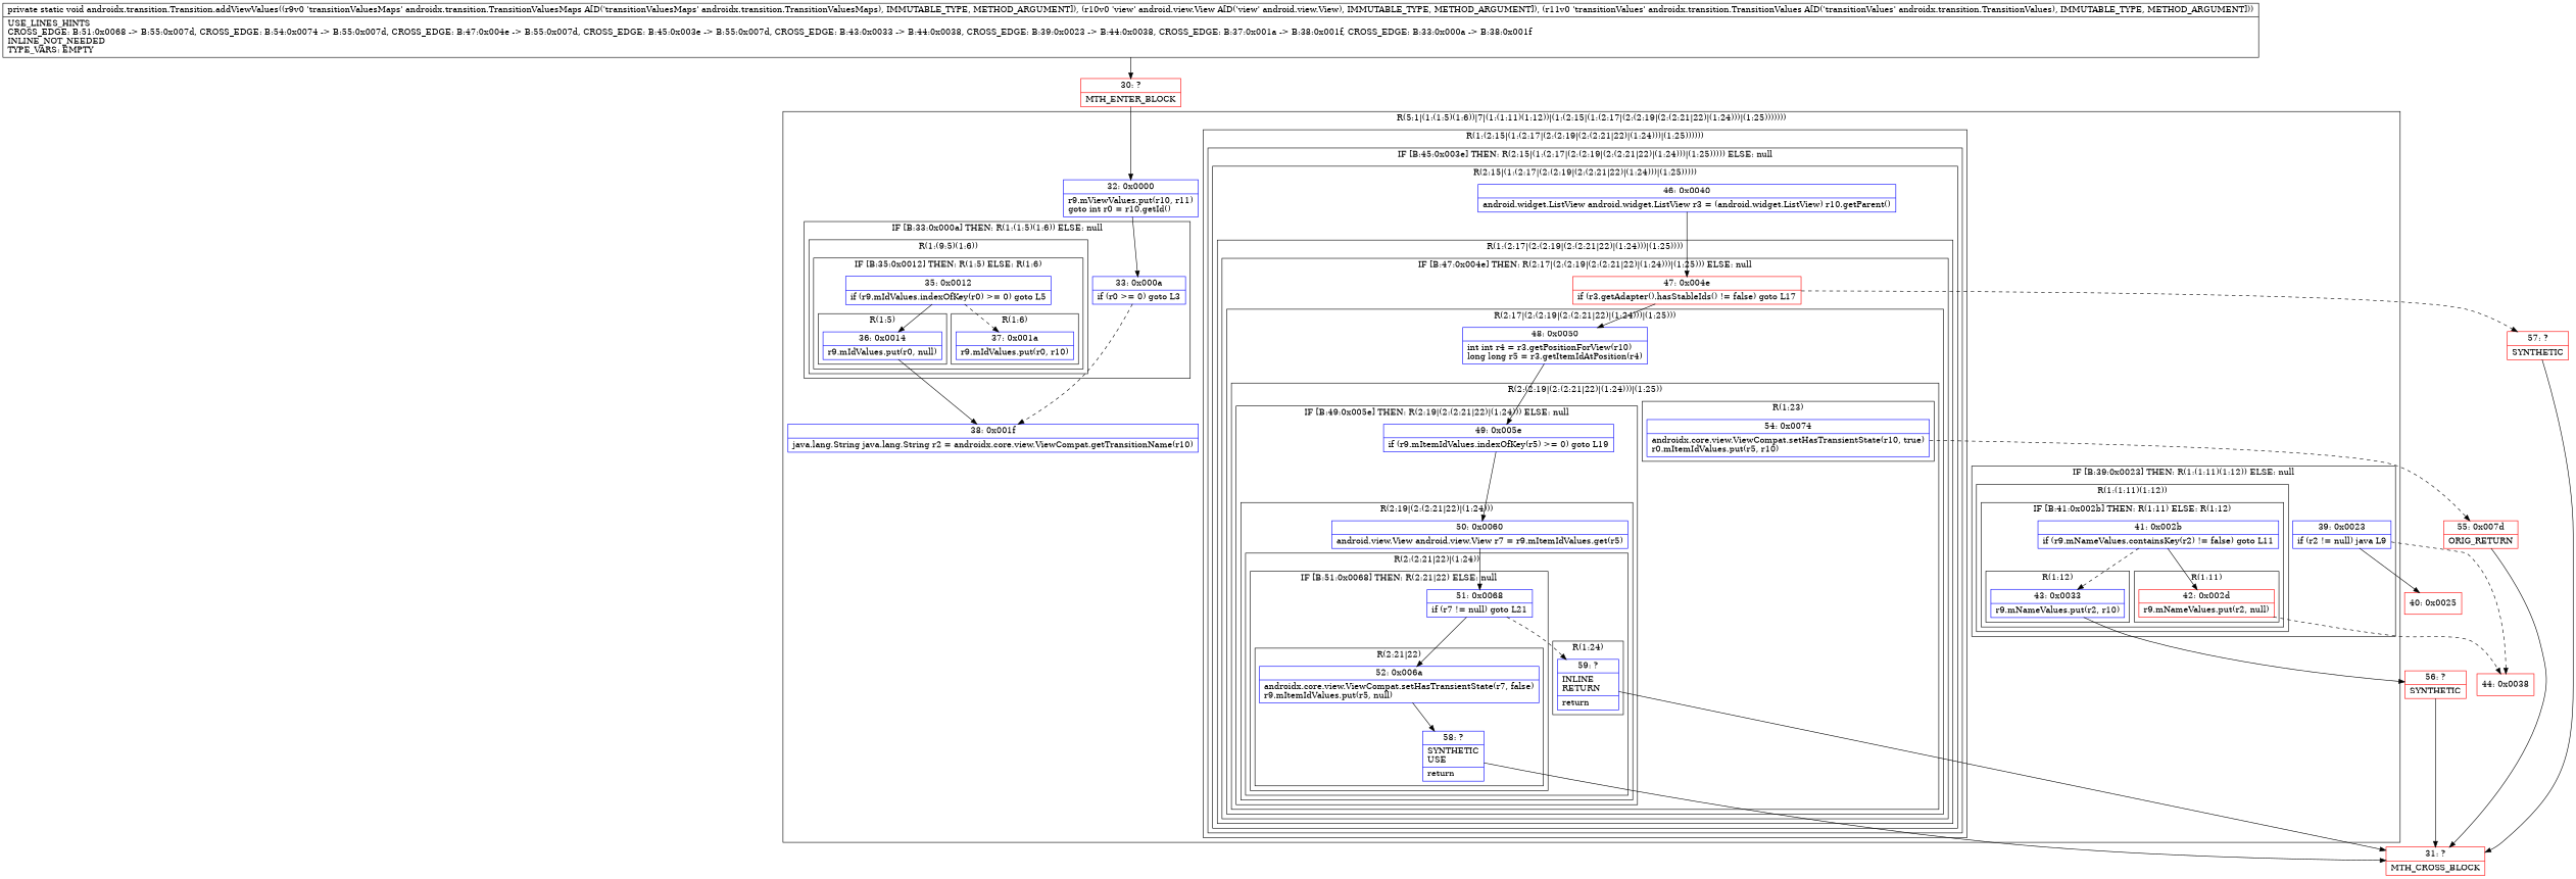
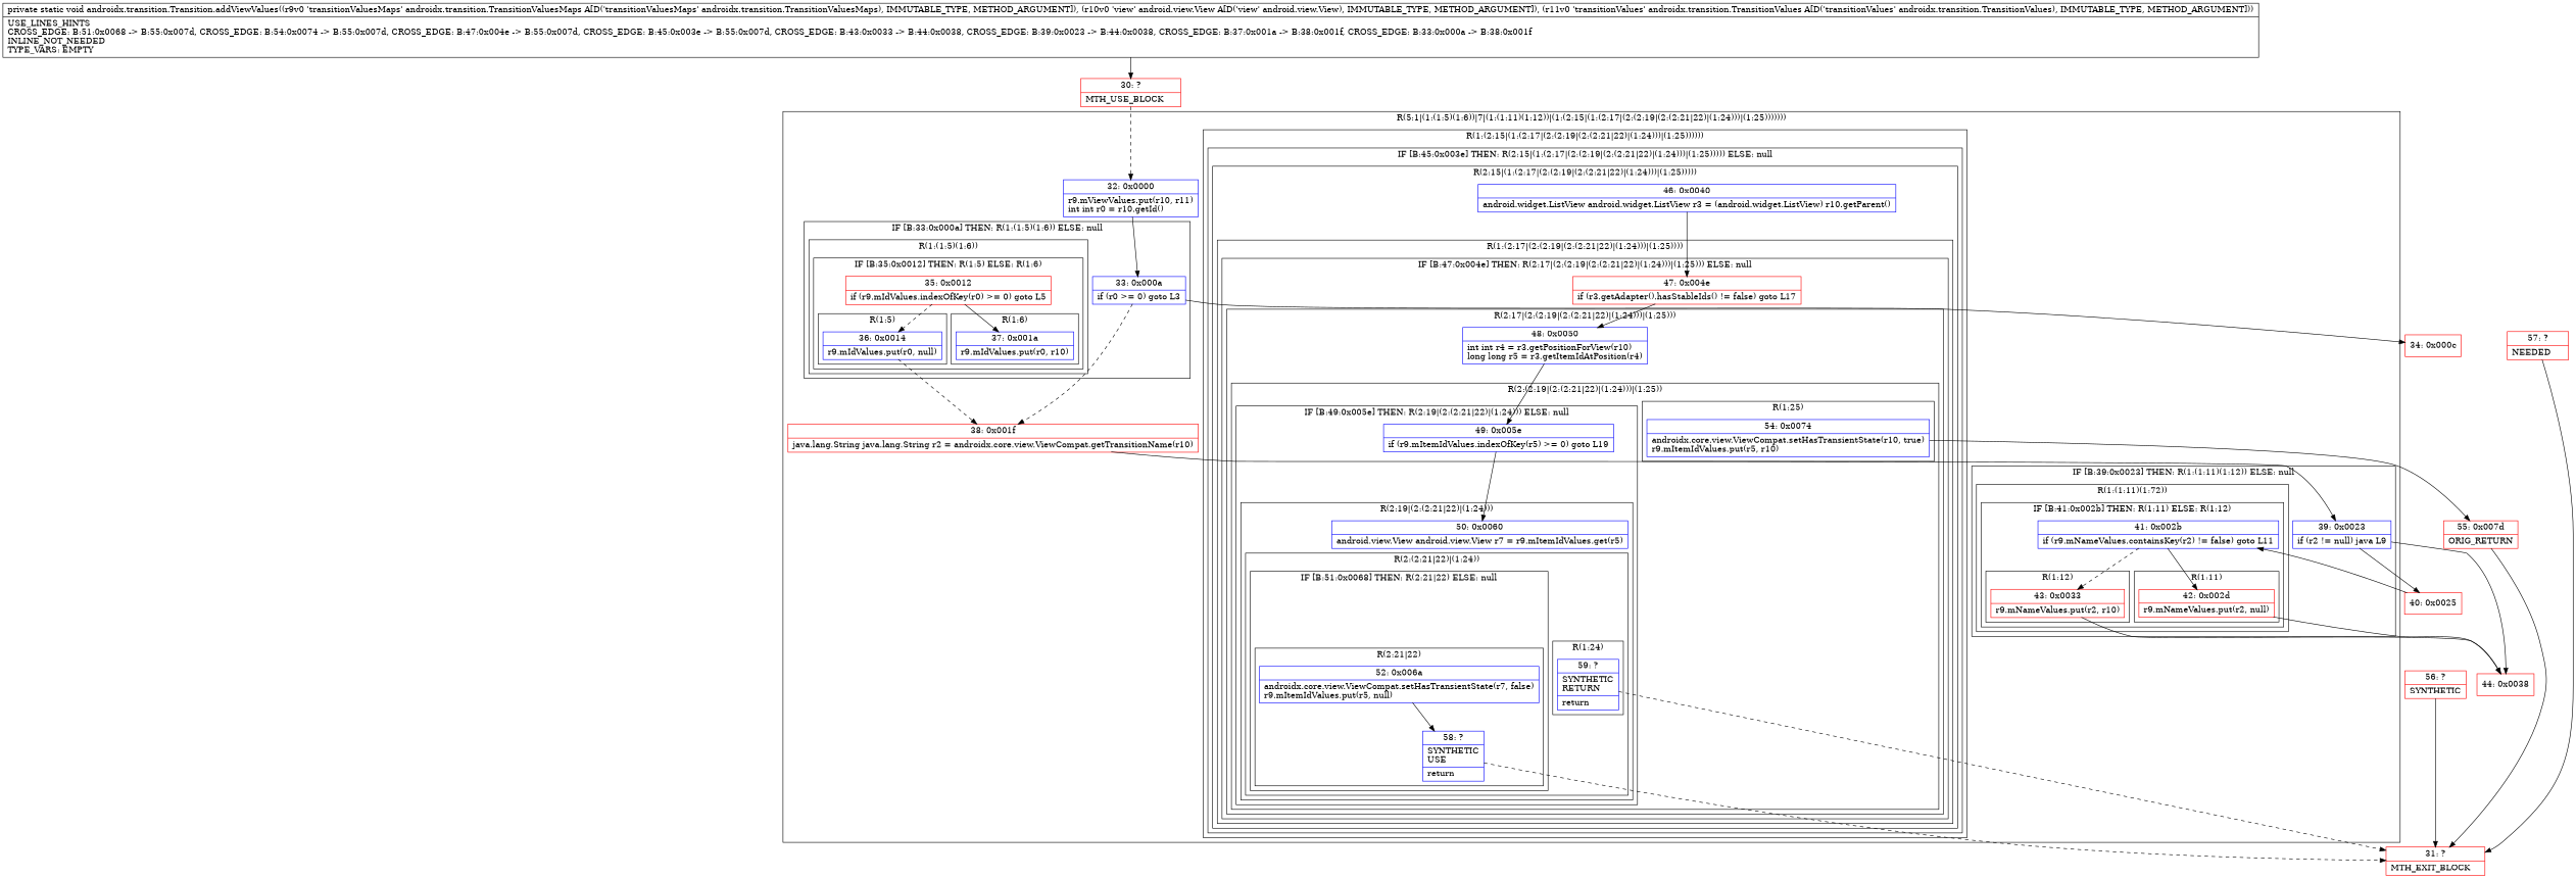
  digraph {
    node [color=blue shape=record]
    n1 [label="{36\:\ 0x0014|r9.mIdValues.put(r0, null)\l}"]
    n2 [label="{37\:\ 0x001a|r9.mIdValues.put(r0, r10)\l}"]
-   n3 [label="{35\:\ 0x0012|if (r9.mIdValues.indexOfKey(r0) \>= 0) goto L5\l}"]
+   n3 [color=red label="{35\:\ 0x0012|if (r9.mIdValues.indexOfKey(r0) \>= 0) goto L5\l}"]
    n4 [label="{33\:\ 0x000a|if (r0 \>= 0) goto L3\l}"]
    n5 [color=red label="{42\:\ 0x002d|r9.mNameValues.put(r2, null)\l}"]
-   n6 [label="{43\:\ 0x0033|r9.mNameValues.put(r2, r10)\l}"]
+   n6 [color=red label="{43\:\ 0x0033|r9.mNameValues.put(r2, r10)\l}"]
    n7 [label="{41\:\ 0x002b|if (r9.mNameValues.containsKey(r2) != false) goto L11\l}"]
    n8 [label="{39\:\ 0x0023|if (r2 != null) java L9\l}"]
    n9 [label="{52\:\ 0x006a|androidx.core.view.ViewCompat.setHasTransientState(r7, false)\lr9.mItemIdValues.put(r5, null)\l}"]
    n10 [label="{58\:\ ?|SYNTHETIC\lUSE\l|return\l}"]
-   n11 [label="{51\:\ 0x0068|if (r7 != null) goto L21\l}"]
-   n12 [label="{59\:\ ?|INLINE\lRETURN\l|return\l}"]
+   n12 [label="{59\:\ ?|SYNTHETIC\lRETURN\l|return\l}"]
    n13 [label="{50\:\ 0x0060|android.view.View android.view.View r7 = r9.mItemIdValues.get(r5)\l}"]
    n14 [label="{49\:\ 0x005e|if (r9.mItemIdValues.indexOfKey(r5) \>= 0) goto L19\l}"]
-   n15 [label="{54\:\ 0x0074|androidx.core.view.ViewCompat.setHasTransientState(r10, true)\lr0.mItemIdValues.put(r5, r10)\l}"]
+   n15 [label="{54\:\ 0x0074|androidx.core.view.ViewCompat.setHasTransientState(r10, true)\lr9.mItemIdValues.put(r5, r10)\l}"]
    n16 [label="{48\:\ 0x0050|int int r4 = r3.getPositionForView(r10)\llong long r5 = r3.getItemIdAtPosition(r4)\l}"]
    n17 [color=red label="{47\:\ 0x004e|if (r3.getAdapter().hasStableIds() != false) goto L17\l}"]
    n18 [label="{46\:\ 0x0040|android.widget.ListView android.widget.ListView r3 = (android.widget.ListView) r10.getParent()\l}"]
-   n19 [label="{32\:\ 0x0000|r9.mViewValues.put(r10, r11)\lgoto int r0 = r10.getId()\l}"]
-   n20 [label="{38\:\ 0x001f|java.lang.String java.lang.String r2 = androidx.core.view.ViewCompat.getTransitionName(r10)\l}"]
+   n19 [label="{32\:\ 0x0000|r9.mViewValues.put(r10, r11)\lint int r0 = r10.getId()\l}"]
+   n20 [color=red label="{38\:\ 0x001f|java.lang.String java.lang.String r2 = androidx.core.view.ViewCompat.getTransitionName(r10)\l}"]
+   n21 [color=red label="{34\:\ 0x000c}"]
    n22 [color=red label="{44\:\ 0x0038}"]
    n23 [color=red label="{40\:\ 0x0025}"]
-   n24 [color=red label="{31\:\ ?|MTH_CROSS_BLOCK\l}"]
+   n24 [color=red label="{31\:\ ?|MTH_EXIT_BLOCK\l}"]
    n25 [color=red label="{55\:\ 0x007d|ORIG_RETURN\l}"]
-   n26 [color=red label="{57\:\ ?|SYNTHETIC\l}"]
+   n26 [color=red label="{57\:\ ?|NEEDED\l}"]
    n27 [color=red label="{56\:\ ?|SYNTHETIC\l}"]
-   n28 [color=red label="{30\:\ ?|MTH_ENTER_BLOCK\l}"]
+   n28 [color=red label="{30\:\ ?|MTH_USE_BLOCK\l}"]
    n29 [label="{private static void androidx.transition.Transition.addViewValues((r9v0 'transitionValuesMaps' androidx.transition.TransitionValuesMaps A[D('transitionValuesMaps' androidx.transition.TransitionValuesMaps), IMMUTABLE_TYPE, METHOD_ARGUMENT]), (r10v0 'view' android.view.View A[D('view' android.view.View), IMMUTABLE_TYPE, METHOD_ARGUMENT]), (r11v0 'transitionValues' androidx.transition.TransitionValues A[D('transitionValues' androidx.transition.TransitionValues), IMMUTABLE_TYPE, METHOD_ARGUMENT]))  | USE_LINES_HINTS\lCROSS_EDGE: B:51:0x0068 \-\> B:55:0x007d, CROSS_EDGE: B:54:0x0074 \-\> B:55:0x007d, CROSS_EDGE: B:47:0x004e \-\> B:55:0x007d, CROSS_EDGE: B:45:0x003e \-\> B:55:0x007d, CROSS_EDGE: B:43:0x0033 \-\> B:44:0x0038, CROSS_EDGE: B:39:0x0023 \-\> B:44:0x0038, CROSS_EDGE: B:37:0x001a \-\> B:38:0x001f, CROSS_EDGE: B:33:0x000a \-\> B:38:0x001f\lINLINE_NOT_NEEDED\lTYPE_VARS: EMPTY\l}" color=""]
    subgraph cluster_1 {
      label="R(5:1|(1:(1:5)(1:6))|7|(1:(1:11)(1:12))|(1:(2:15|(1:(2:17|(2:(2:19|(2:(2:21|22)|(1:24)))|(1:25)))))))"
      n19
      n20
      subgraph cluster_2 {
        label="IF [B:33:0x000a] THEN: R(1:(1:5)(1:6)) ELSE: null"
        n4
        subgraph cluster_3 {
-         label="R(1:(9:5)(1:6))"
+         label="R(1:(1:5)(1:6))"
          subgraph cluster_4 {
            label="IF [B:35:0x0012] THEN: R(1:5) ELSE: R(1:6)"
            n3
            subgraph cluster_5 {
              label="R(1:5)"
              n1
            }
            subgraph cluster_6 {
              label="R(1:6)"
              n2
            }
          }
        }
      }
      subgraph cluster_7 {
        label="IF [B:39:0x0023] THEN: R(1:(1:11)(1:12)) ELSE: null"
        n8
        subgraph cluster_8 {
-         label="R(1:(1:11)(1:12))"
+         label="R(1:(1:11)(1:72))"
          subgraph cluster_9 {
            label="IF [B:41:0x002b] THEN: R(1:11) ELSE: R(1:12)"
            n7
            subgraph cluster_10 {
              label="R(1:11)"
              n5
            }
            subgraph cluster_11 {
              label="R(1:12)"
              n6
            }
          }
        }
      }
      subgraph cluster_12 {
        label="R(1:(2:15|(1:(2:17|(2:(2:19|(2:(2:21|22)|(1:24)))|(1:25))))))"
        subgraph cluster_13 {
          label="IF [B:45:0x003e] THEN: R(2:15|(1:(2:17|(2:(2:19|(2:(2:21|22)|(1:24)))|(1:25))))) ELSE: null"
          subgraph cluster_14 {
            label="R(2:15|(1:(2:17|(2:(2:19|(2:(2:21|22)|(1:24)))|(1:25)))))"
            n18
            subgraph cluster_15 {
              label="R(1:(2:17|(2:(2:19|(2:(2:21|22)|(1:24)))|(1:25))))"
              subgraph cluster_16 {
                label="IF [B:47:0x004e] THEN: R(2:17|(2:(2:19|(2:(2:21|22)|(1:24)))|(1:25))) ELSE: null"
                n17
                subgraph cluster_17 {
                  label="R(2:17|(2:(2:19|(2:(2:21|22)|(1:24)))|(1:25)))"
                  n16
                  subgraph cluster_18 {
                    label="R(2:(2:19|(2:(2:21|22)|(1:24)))|(1:25))"
                    subgraph cluster_19 {
                      label="IF [B:49:0x005e] THEN: R(2:19|(2:(2:21|22)|(1:24))) ELSE: null"
                      n14
                      subgraph cluster_20 {
                        label="R(2:19|(2:(2:21|22)|(1:24)))"
                        n13
                        subgraph cluster_21 {
                          label="R(2:(2:21|22)|(1:24))"
                          subgraph cluster_22 {
                            label="IF [B:51:0x0068] THEN: R(2:21|22) ELSE: null"
-                           n11
                            subgraph cluster_23 {
                              label="R(2:21|22)"
                              n9
                              n10
                            }
                          }
                          subgraph cluster_24 {
                            label="R(1:24)"
                            n12
                          }
                        }
                      }
                    }
                    subgraph cluster_25 {
-                     label="R(1:23)"
+                     label="R(1:25)"
                      n15
                    }
                  }
                }
              }
            }
          }
        }
      }
    }
-   n1 -> n20
-   n3 -> n1
-   n3 -> n2 [style=dashed]
+   n1 -> n20 [style=dashed]
+   n3 -> n1 [style=dashed]
+   n3 -> n2 [style=solid]
    n4 -> n20 [style=dashed]
-   n5 -> n22 [style=dashed]
-   n6 -> n27
+   n4 -> n21
+   n5 -> n22
+   n6 -> n22
    n7 -> n5
    n7 -> n6 [style=dashed]
-   n8 -> n22 [style=dashed]
+   n8 -> n22 [style=solid]
    n8 -> n23
    n9 -> n10
-   n10 -> n24
-   n11 -> n9
-   n11 -> n12 [style=dashed]
-   n12 -> n24
-   n13 -> n11
+   n10 -> n24 [style=dashed]
+   n12 -> n24 [style=dashed]
    n14 -> n13
-   n15 -> n25 [style=dashed]
+   n15 -> n25
    n16 -> n14
    n17 -> n16
-   n17 -> n26 [style=dashed]
    n18 -> n17
    n19 -> n4
+   n20 -> n8
+   n23 -> n7
    n25 -> n24
    n26 -> n24
    n27 -> n24
-   n28 -> n19
+   n28 -> n19 [style=dashed]
    n29 -> n28
  }
